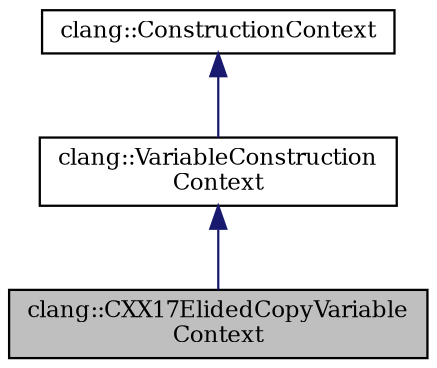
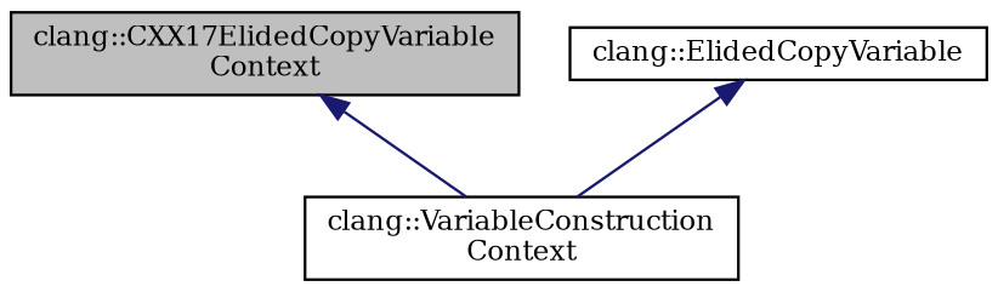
  digraph {
    fontname="DejaVu Serif"
    node [color=black fontname="DejaVu Serif" fontsize=10 shape=record]
    edge [color=midnightblue dir=back fontname="DejaVu Serif" fontsize=10 labelfontname=Helvetica labelfontsize=10 style=solid]
    n1 [fillcolor=grey75 fontcolor=black height=0.2 label="clang::CXX17ElidedCopyVariable\lContext" style=filled width=0.4]
    n2 [height=0.2 label="clang::VariableConstruction\lContext" width=0.4]
-   n3 [height=0.2 label="clang::ConstructionContext" width=0.4]
-   n2 -> n1
+   n3 [height=0.2 label="clang::ElidedCopyVariable" width=0.4]
+   n1 -> n2
    n3 -> n2
  }
